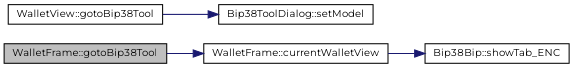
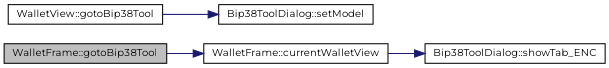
  digraph {
    fontname=Montserrat
    rankdir=LR
    node [color=black fillcolor=white fontname=Montserrat fontsize=10 shape=record style=filled]
    edge [color=midnightblue fontname=Montserrat fontsize=10 labelfontname=Helvetica labelfontsize=10 style=solid]
    n1 [fillcolor=grey75 fontcolor=black height=0.2 label="WalletFrame::gotoBip38Tool" width=0.4]
    n2 [height=0.2 label="WalletFrame::currentWalletView" width=0.4]
-   n3 [height=0.2 label="Bip38Bip::showTab_ENC" width=0.4]
+   n3 [height=0.2 label="Bip38ToolDialog::showTab_ENC" width=0.4]
    n4 [height=0.2 label="WalletView::gotoBip38Tool" width=0.4]
    n5 [height=0.2 label="Bip38ToolDialog::setModel" width=0.4]
    n1 -> n2
    n2 -> n3
    n4 -> n5
  }
